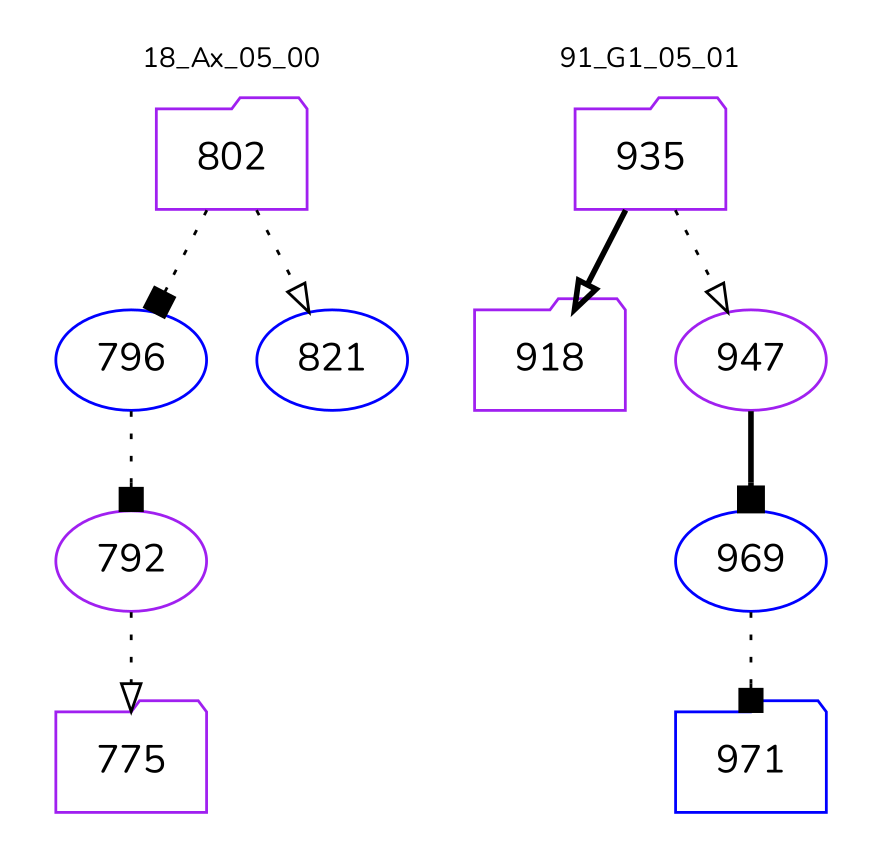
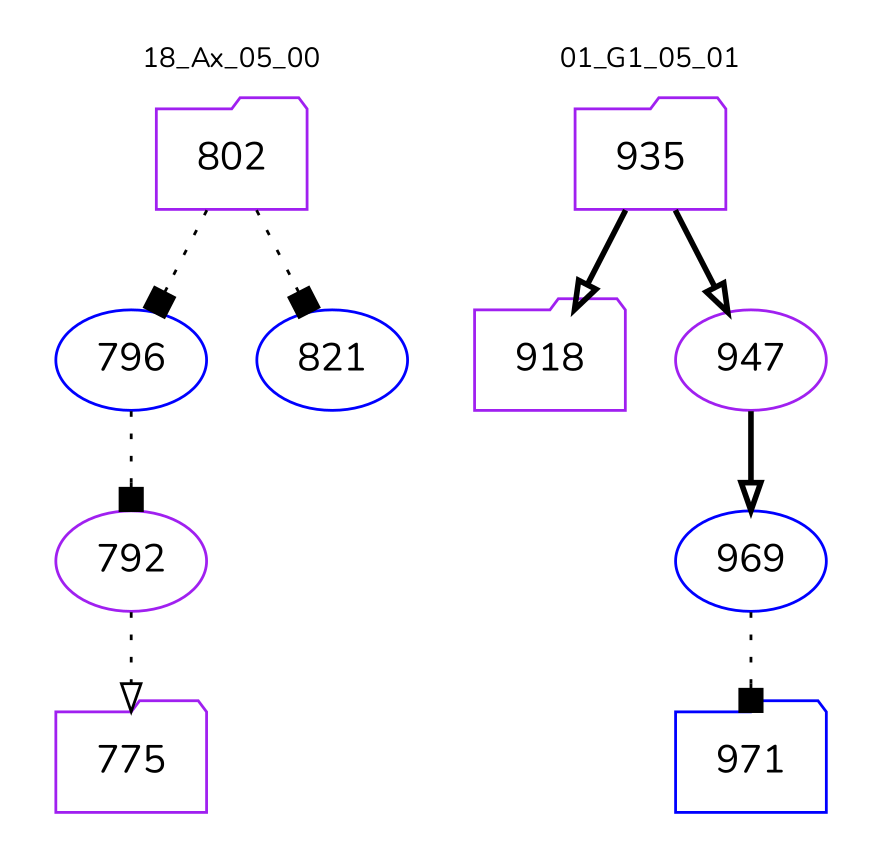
  digraph {
    fontname=Nunito
    node [color=purple fontname=Nunito shape=folder]
    edge [arrowhead=onormal color=black fontname=Nunito style=dotted]
    n1 [label=802]
    n2 [color=blue label=796 shape=ellipse]
    n3 [color=blue label=821 shape=ellipse]
    n4 [label=792 shape=ellipse]
    n5 [label=775]
    n6 [label=935]
    n7 [label=918]
    n8 [label=947 shape=ellipse]
    n9 [color=blue label=969 shape=ellipse]
    n10 [color=blue label=971]
    subgraph cluster_1 {
      color=white
      fontsize=10
      label="18_Ax_05_00"
      n1
      n2
      n3
      n4
      n5
    }
    subgraph cluster_2 {
      color=white
      fontsize=10
-     label="91_G1_05_01"
+     label="01_G1_05_01"
      n6
      n7
      n8
      n9
      n10
    }
    n1 -> n2 [arrowhead=box]
-   n1 -> n3
+   n1 -> n3 [arrowhead=box]
    n2 -> n4 [arrowhead=box]
    n4 -> n5
    n6 -> n7 [style=bold]
-   n6 -> n8
-   n8 -> n9 [arrowhead=box style=bold]
+   n6 -> n8 [style=bold]
+   n8 -> n9 [style=bold]
    n9 -> n10 [arrowhead=box]
  }
